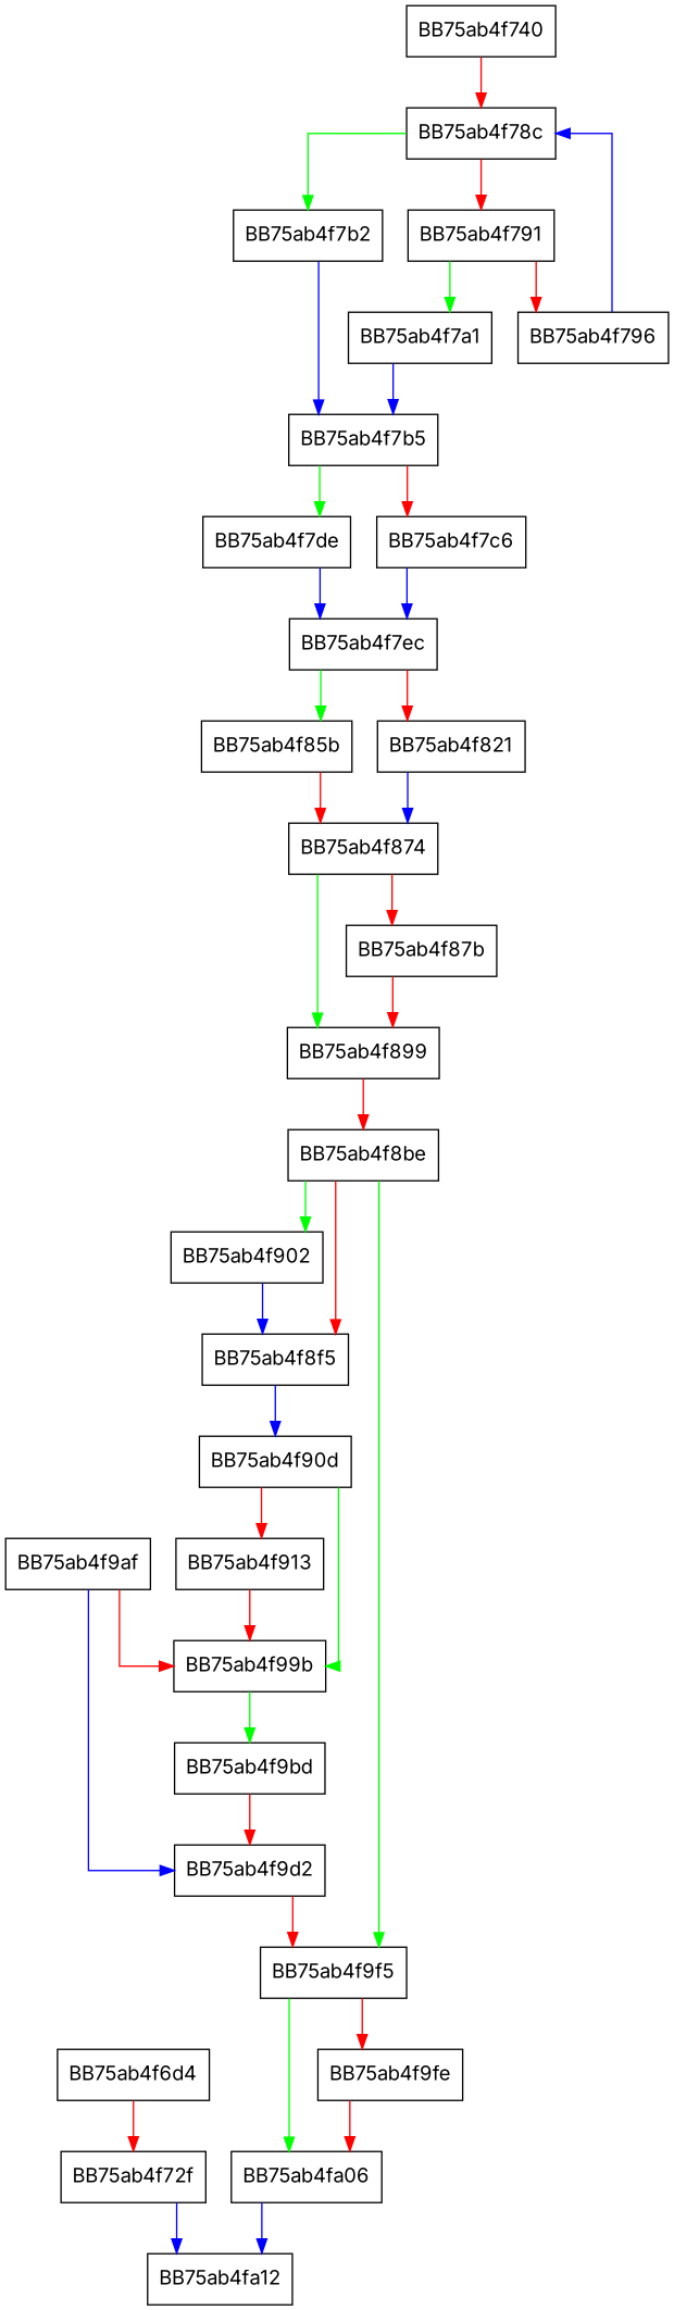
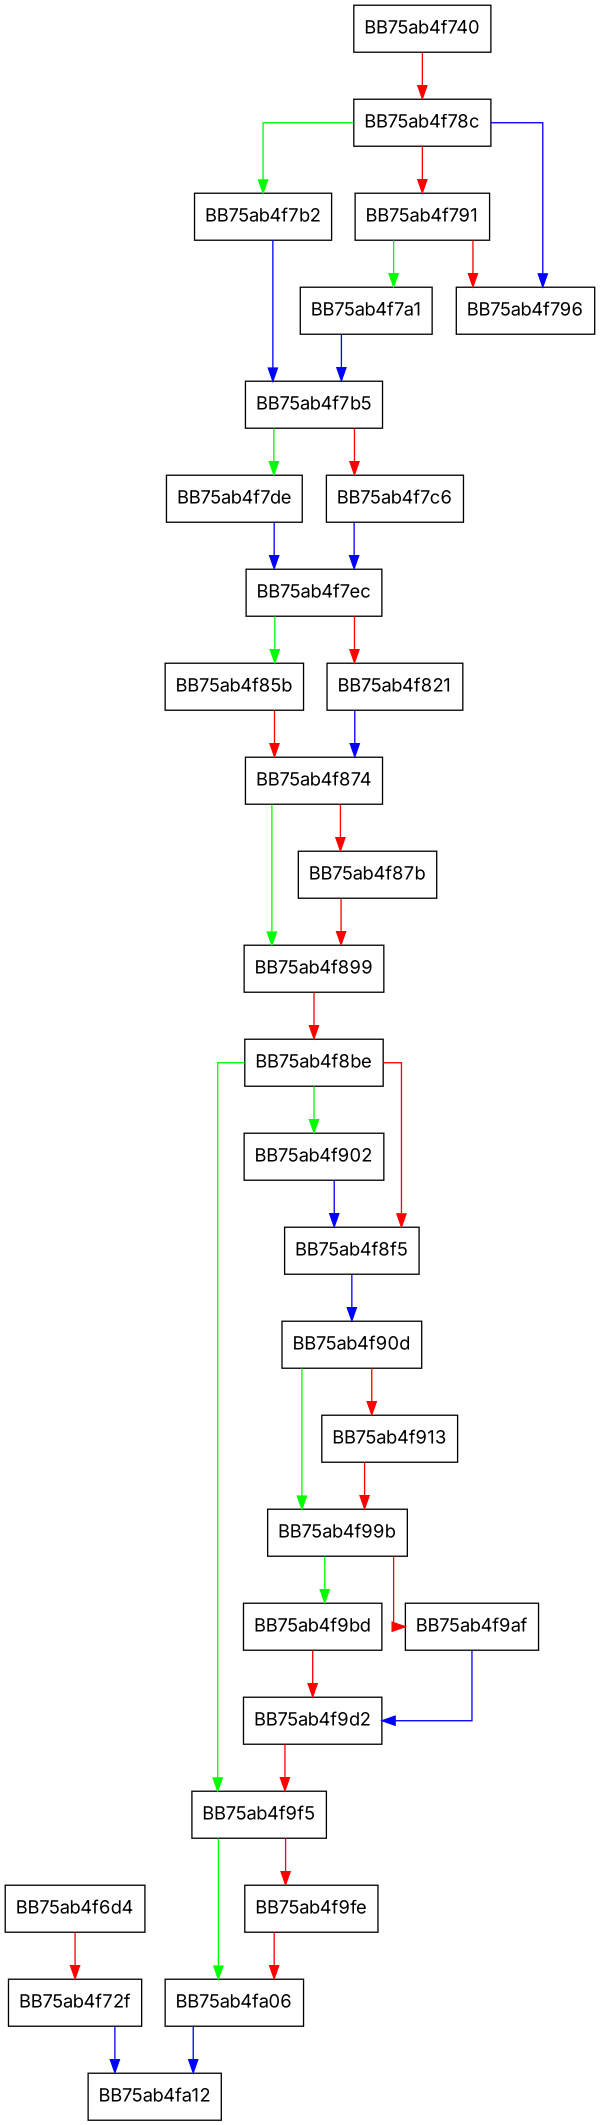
  digraph {
    fontname=Inter
    splines=ortho
    node [fontname=Inter shape=box]
    edge [color=red fontname=Inter]
    BB75ab4f6d4
    BB75ab4f72f
    BB75ab4f740
    BB75ab4f78c
    BB75ab4fa12
    BB75ab4f7b2
    BB75ab4f791
    BB75ab4f7b5
    BB75ab4f7a1
    BB75ab4f796
    BB75ab4f7de
    BB75ab4f7c6
    BB75ab4f7ec
    BB75ab4f85b
    BB75ab4f821
    BB75ab4f874
    BB75ab4f899
    BB75ab4f87b
    BB75ab4f8be
    BB75ab4f9f5
    BB75ab4fa06
    BB75ab4f9fe
    BB75ab4f902
    BB75ab4f8f5
    BB75ab4f90d
    BB75ab4f99b
    n27 [label=BB75ab4f913]
    BB75ab4f9bd
    BB75ab4f9af
    BB75ab4f9d2
    BB75ab4f6d4 -> BB75ab4f72f
    BB75ab4f72f -> BB75ab4fa12 [color=blue]
    BB75ab4f740 -> BB75ab4f78c
    BB75ab4f78c -> BB75ab4f7b2 [color=green]
    BB75ab4f78c -> BB75ab4f791
    BB75ab4f7b2 -> BB75ab4f7b5 [color=blue]
    BB75ab4f791 -> BB75ab4f7a1 [color=green]
    BB75ab4f791 -> BB75ab4f796
    BB75ab4f7b5 -> BB75ab4f7de [color=green]
    BB75ab4f7b5 -> BB75ab4f7c6
    BB75ab4f7a1 -> BB75ab4f7b5 [color=blue]
-   BB75ab4f796 -> BB75ab4f78c [color=blue]
+   BB75ab4f78c -> BB75ab4f796 [color=blue]
    BB75ab4f7de -> BB75ab4f7ec [color=blue]
    BB75ab4f7c6 -> BB75ab4f7ec [color=blue]
    BB75ab4f7ec -> BB75ab4f85b [color=green]
    BB75ab4f7ec -> BB75ab4f821
    BB75ab4f85b -> BB75ab4f874
    BB75ab4f821 -> BB75ab4f874 [color=blue]
    BB75ab4f874 -> BB75ab4f899 [color=green]
    BB75ab4f874 -> BB75ab4f87b
    BB75ab4f899 -> BB75ab4f8be
    BB75ab4f87b -> BB75ab4f899
    BB75ab4f8be -> BB75ab4f9f5 [color=green]
    BB75ab4f8be -> BB75ab4f902 [color=green]
    BB75ab4f8be -> BB75ab4f8f5
    BB75ab4f9f5 -> BB75ab4fa06 [color=green]
    BB75ab4f9f5 -> BB75ab4f9fe
    BB75ab4fa06 -> BB75ab4fa12 [color=blue]
    BB75ab4f9fe -> BB75ab4fa06
    BB75ab4f902 -> BB75ab4f8f5 [color=blue]
    BB75ab4f8f5 -> BB75ab4f90d [color=blue]
    BB75ab4f90d -> BB75ab4f99b [color=green]
    BB75ab4f90d -> n27
    BB75ab4f99b -> BB75ab4f9bd [color=green]
-   BB75ab4f9af -> BB75ab4f99b
+   BB75ab4f99b -> BB75ab4f9af
    n27 -> BB75ab4f99b
    BB75ab4f9bd -> BB75ab4f9d2
    BB75ab4f9af -> BB75ab4f9d2 [color=blue]
    BB75ab4f9d2 -> BB75ab4f9f5
  }
